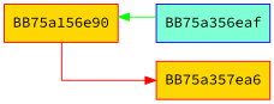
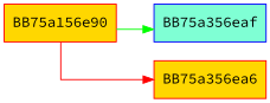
  digraph {
    fontname="Source Code Pro"
    rankdir=LR
    splines=ortho
    node [color=red fillcolor=gold fontname="Source Code Pro" shape=box style=filled]
    edge [fontname="Source Code Pro"]
    n1 [label=BB75a156e90]
    BB75a356eaf [color=blue fillcolor=aquamarine]
-   BB75a356ea6 [label=BB75a357ea6]
-   BB75a356eaf -> n1 [color=green]
+   BB75a356ea6
+   n1 -> BB75a356eaf [color=green]
    n1 -> BB75a356ea6 [color=red]
  }
